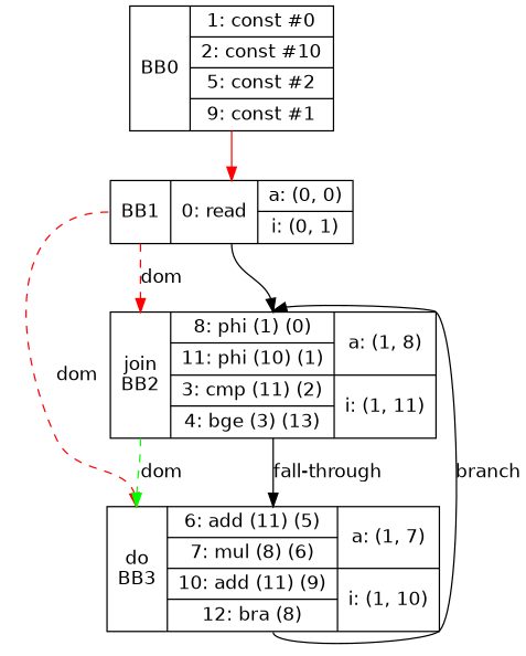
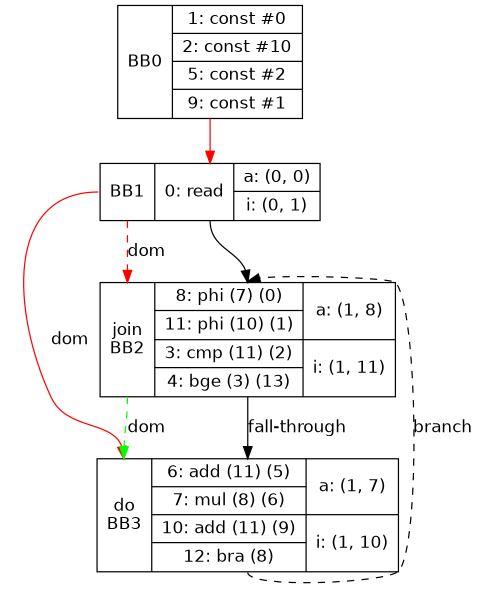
  digraph {
    fontname="DejaVu Sans"
    node [fontname="DejaVu Sans" shape=record]
    edge [fontname="DejaVu Sans" headport=n tailport=s]
    n1 [label="<b>BB0|{1: const #0|2: const #10|5: const #2|9: const #1}"]
    n2 [label="<b>BB1|{0: read}|{a: (0, 0)|i: (0, 1)}"]
-   n3 [label="<b>join\nBB2|{8: phi (1) (0)|11: phi (10) (1)|3: cmp (11) (2)|4: bge (3) (13)}|{a: (1, 8)|i: (1, 11)}"]
+   n3 [label="<b>join\nBB2|{8: phi (7) (0)|11: phi (10) (1)|3: cmp (11) (2)|4: bge (3) (13)}|{a: (1, 8)|i: (1, 11)}"]
    n4 [label="<b>do\nBB3|{6: add (11) (5)|7: mul (8) (6)|10: add (11) (9)|12: bra (8)}|{a: (1, 7)|i: (1, 10)}"]
    n1 -> n2 [color=red]
    n2 -> n3
    n2 -> n3 [color=red headport=b label=dom style=dashed tailport=b]
-   n2 -> n4 [color=red headport=b label=dom style=dashed tailport=b]
+   n2 -> n4 [color=red headport=b label=dom style=solid tailport=b]
    n3 -> n4 [label="fall-through"]
    n3 -> n4 [color=green headport=b label=dom style=dashed tailport=b]
-   n4 -> n3 [constraint=false label=branch]
+   n4 -> n3 [constraint=false label=branch style=dashed]
  }
